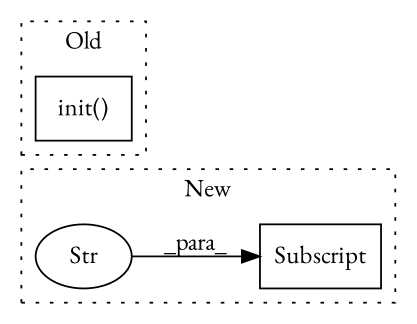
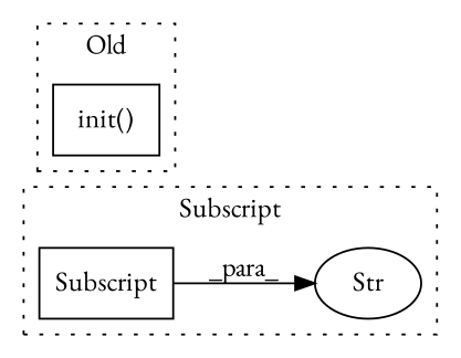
  digraph {
    rankdir=LR
    fontname="EB Garamond"
    node [shape=box fontname="EB Garamond"]
    n1 [a=63 l="16,0" label=Subscript s="835,0"]
    n2 [a=66 l=8 label=Str s=842 shape=ellipse]
    n3 [a=75 l=64 label="init()" s=562]
    subgraph cluster_1 {
-     label=New
+     label=Subscript
      style=dotted
      n1
      n2
    }
    subgraph cluster_2 {
      label=Old
      style=dotted
      n3
    }
-   n2 -> n1 [label=_para_ fontname="EB Garamond"]
+   n1 -> n2 [label=_para_ fontname="EB Garamond"]
  }
